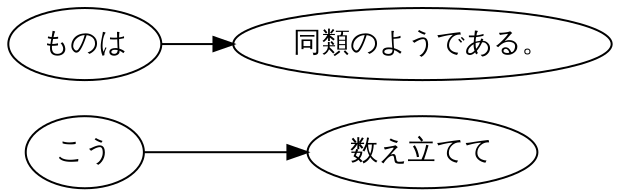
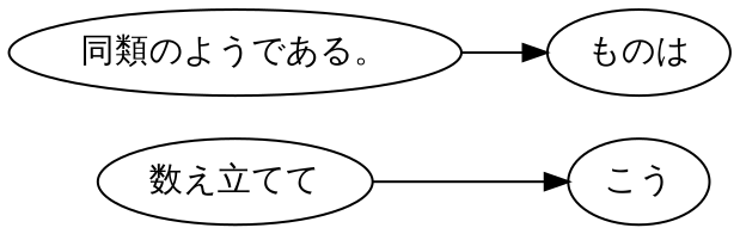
  digraph {
    rankdir=LR
    n1 [label="こう"]
    n2 [label="数え立てて"]
    n3 [label="同類のようである。"]
    n4 [label="ものは"]
-   n1 -> n2
-   n4 -> n3
+   n2 -> n1
+   n3 -> n4
  }
